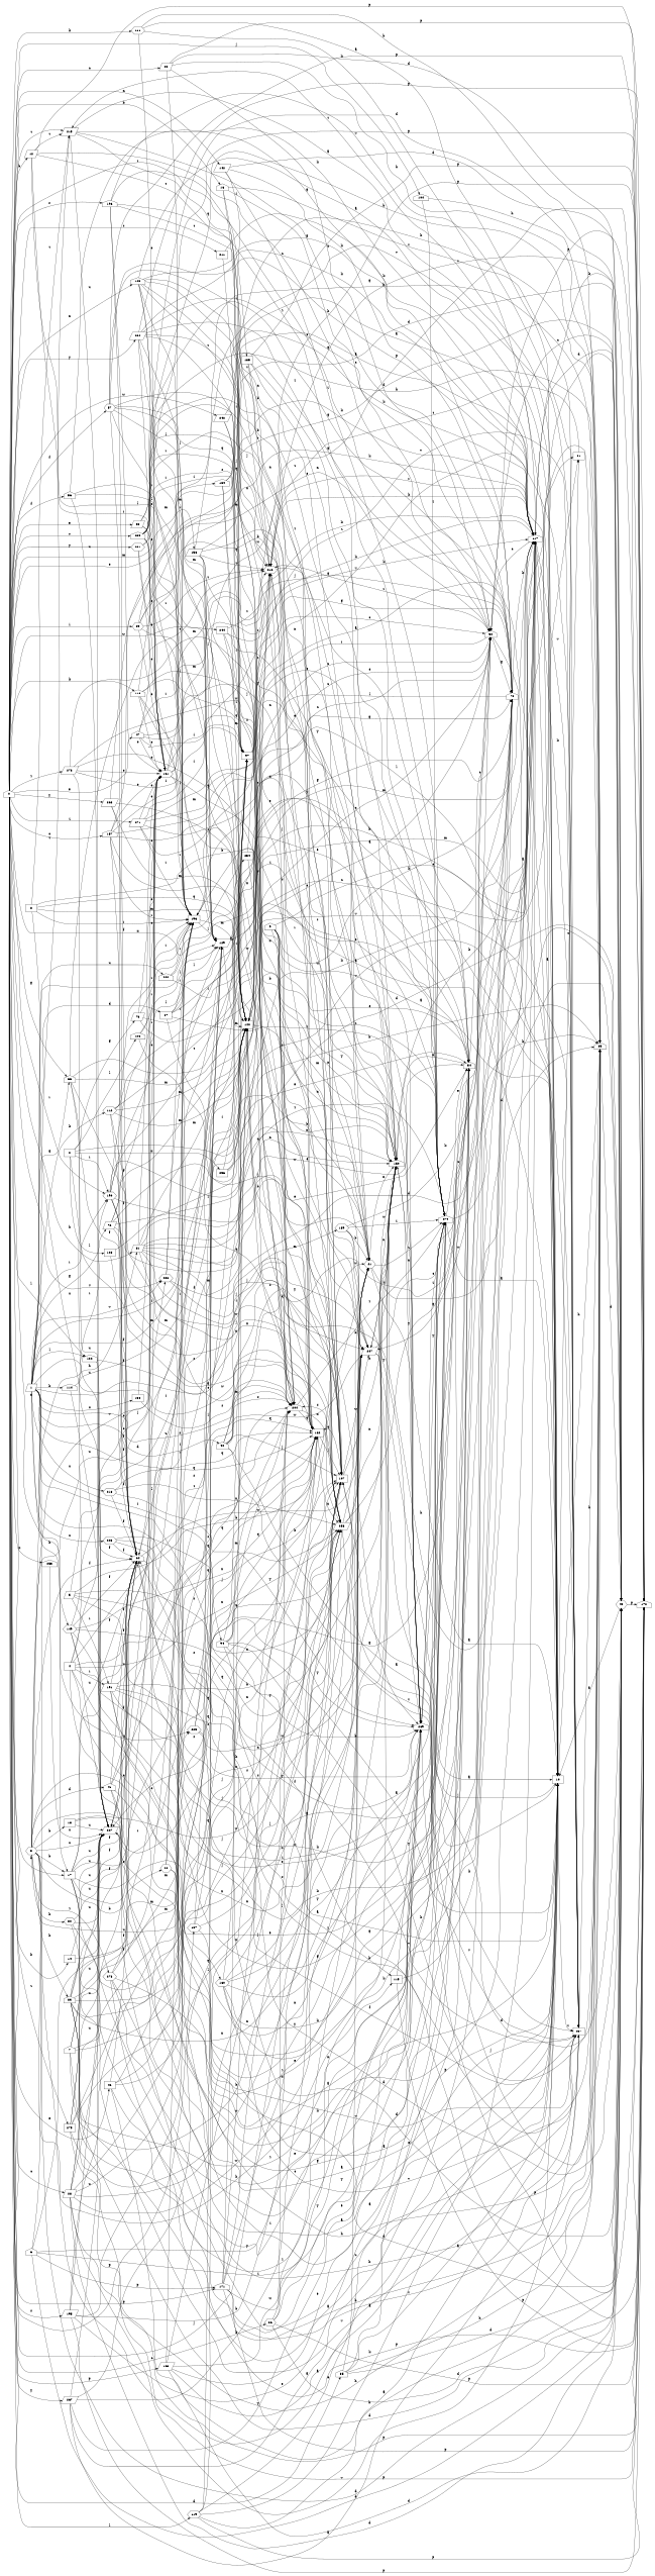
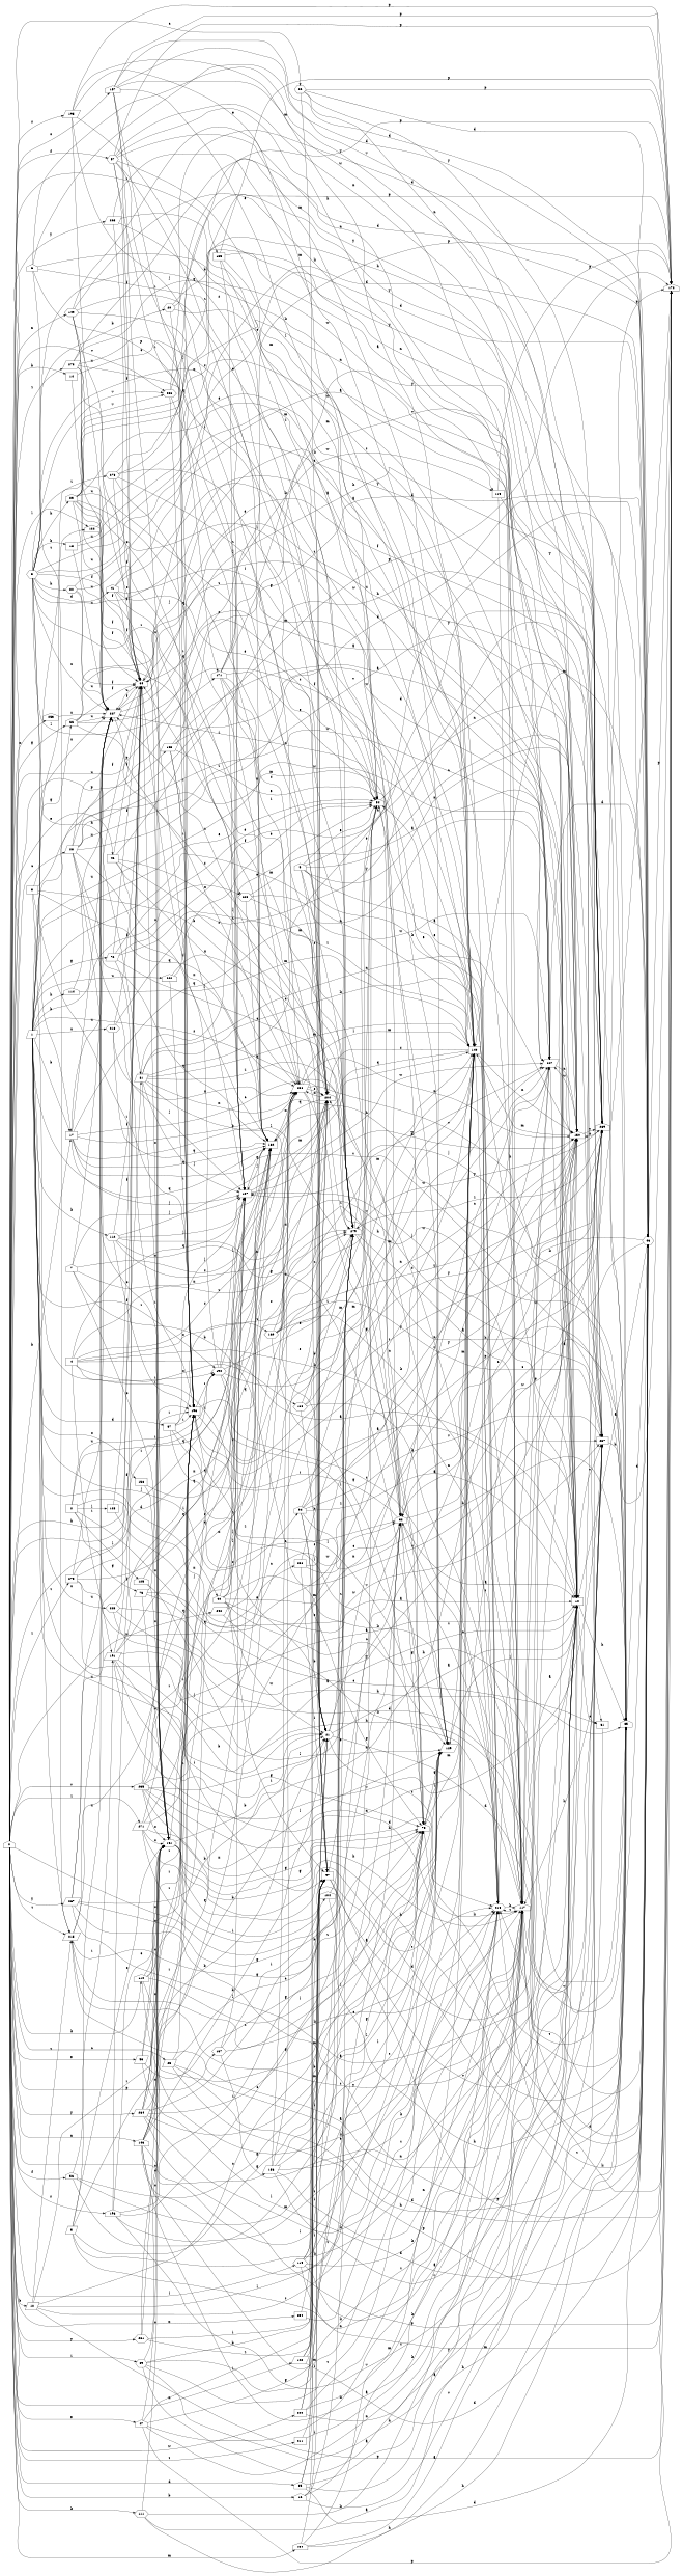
  strict digraph {
    rankdir=LR
    node [shape=house]
    12 [shape=parallelogram]
    0
    14 [shape=box]
    16
    17 [shape=box]
    25 [shape=parallelogram]
    26 [shape=hexagon]
    28 [shape=parallelogram]
    35
    46 [shape=box]
    47
    53 [shape=parallelogram]
    56
    57 [shape=hexagon]
    66
    81 [shape=parallelogram]
    89 [shape=hexagon]
    104
    107 [shape=box]
    110
    111 [shape=hexagon]
    119 [shape=hexagon]
    122
    134
    142 [shape=parallelogram]
    143
    149 [shape=hexagon]
    156 [shape=parallelogram]
    157
    163 [shape=parallelogram]
    167 [shape=hexagon]
    171
    185 [shape=box]
    190 [shape=hexagon]
    195 [shape=parallelogram]
    196
    211 [shape=box]
    215 [shape=parallelogram]
    235
    236 [shape=hexagon]
    242 [shape=parallelogram]
    244 [shape=box]
    253
    254 [shape=box]
    261 [shape=hexagon]
    264 [shape=parallelogram]
    267 [shape=parallelogram]
    268 [shape=parallelogram]
    271 [shape=parallelogram]
    273 [shape=parallelogram]
    275 [shape=box]
    129 [shape=parallelogram]
    193 [shape=box]
    32
    172
    216 [shape=hexagon]
    204
    227 [shape=parallelogram]
    97 [shape=box]
    237 [shape=box]
    182 [shape=box]
    64
    85
    150
    43 [shape=hexagon]
    269
    247 [shape=parallelogram]
    258 [shape=parallelogram]
    161 [shape=hexagon]
    10 [shape=box]
    54
    21 [shape=hexagon]
    279
    117
    75
    140 [shape=box]
    1 [shape=parallelogram]
    37 [shape=box]
    40
    72 [shape=parallelogram]
    94
    112 [shape=hexagon]
    114
    115 [shape=box]
    158 [shape=box]
    159 [shape=hexagon]
    218 [shape=hexagon]
    222
    223 [shape=hexagon]
    225 [shape=hexagon]
    31 [shape=box]
    2 [shape=box]
    73 [shape=parallelogram]
    125
    128 [shape=box]
    256 [shape=box]
    3 [shape=hexagon]
    18 [shape=box]
    20 [shape=hexagon]
    41
    82 [shape=hexagon]
    83
    278 [shape=hexagon]
    4 [shape=box]
    160 [shape=hexagon]
    191 [shape=parallelogram]
    5 [shape=parallelogram]
    6
    7
    8 [shape=box]
    9
    12 -> 215 [label=t]
    12 -> 129 [label=l]
    12 -> 193 [label=r]
    12 -> 32 [label=c]
    12 -> 172 [label=p]
    12 -> 216 [label=t]
    0 -> 12 [label=b]
    0 -> 14 [label=b]
    0 -> 16 [label=b]
    0 -> 17 [label=b]
    0 -> 25 [label=c]
    0 -> 26 [label=c]
    0 -> 28 [label=c]
    0 -> 35 [label=d]
    0 -> 46 [label=e]
    0 -> 47 [label=e]
    0 -> 53 [label=e]
    0 -> 56 [label=f]
    0 -> 57 [label=f]
    0 -> 66 [label=g]
    0 -> 81 [label=h]
    0 -> 89 [label=i]
    0 -> 104 [label=j]
    0 -> 107 [label=j]
    0 -> 110 [label=k]
    0 -> 111 [label=k]
    0 -> 119 [label=l]
    0 -> 122 [label=l]
    0 -> 134 [label=m]
    0 -> 142 [label=n]
    0 -> 143 [label=n]
    0 -> 149 [label=n]
    0 -> 156 [label=o]
    0 -> 157 [label=o]
    0 -> 163 [label=p]
    0 -> 167 [label=p]
    0 -> 171 [label=p]
    0 -> 185 [label=r]
    0 -> 190 [label=r]
    0 -> 195 [label=s]
    0 -> 196 [label=s]
    0 -> 211 [label=t]
    0 -> 215 [label=t]
    0 -> 235 [label=v]
    0 -> 236 [label=v]
    0 -> 242 [label=w]
    0 -> 244 [label=w]
    0 -> 253 [label=x]
    0 -> 254 [label=x]
    0 -> 261 [label=y]
    0 -> 264 [label=y]
    0 -> 267 [label=y]
    0 -> 268 [label=y]
    0 -> 271 [label=z]
    0 -> 273 [label=z]
    0 -> 275 [label=z]
    14 -> 204 [label=s]
    14 -> 227 [label=u]
    16 -> 32 [label=c]
    16 -> 216 [label=t]
    16 -> 97 [label=i]
    16 -> 237 [label=v]
    17 -> 107 [label=j]
    17 -> 129 [label=l]
    17 -> 32 [label=c]
    17 -> 227 [label=u]
    17 -> 237 [label=v]
    17 -> 182 [label=q]
    17 -> 64 [label=f]
    17 -> 85 [label=h]
    17 -> 150 [label=n]
    25 -> 193 [label=r]
    25 -> 32 [label=c]
    25 -> 172 [label=p]
    25 -> 85 [label=h]
    25 -> 43 [label=d]
    26 -> 172 [label=p]
    26 -> 204 [label=s]
    26 -> 150 [label=n]
    26 -> 43 [label=d]
    26 -> 269 [label=y]
    28 -> 107 [label=j]
    28 -> 172 [label=p]
    28 -> 227 [label=u]
    28 -> 237 [label=v]
    28 -> 182 [label=q]
    28 -> 64 [label=f]
    28 -> 43 [label=d]
    28 -> 247 [label=w]
    28 -> 258 [label=x]
    28 -> 161 [label=o]
    35 -> 85 [label=h]
    35 -> 43 [label=d]
    35 -> 10 [label=a]
    35 -> 54 [label=e]
    35 -> 21 [label=b]
    46 -> 204 [label=s]
    46 -> 182 [label=q]
    46 -> 64 [label=f]
    46 -> 85 [label=h]
    46 -> 258 [label=x]
    46 -> 279 [label=z]
    47 -> 172 [label=p]
    47 -> 97 [label=i]
    47 -> 150 [label=n]
    47 -> 161 [label=o]
    47 -> 117 [label=k]
    47 -> 75 [label=g]
    53 -> 193 [label=r]
    53 -> 43 [label=d]
    53 -> 161 [label=o]
    53 -> 75 [label=g]
    56 -> 129 [label=l]
    56 -> 227 [label=u]
    56 -> 75 [label=g]
    56 -> 140 [label=m]
    57 -> 107 [label=j]
    57 -> 129 [label=l]
    57 -> 193 [label=r]
    57 -> 172 [label=p]
    57 -> 182 [label=q]
    57 -> 64 [label=f]
    57 -> 150 [label=n]
    57 -> 117 [label=k]
    57 -> 140 [label=m]
    66 -> 216 [label=t]
    66 -> 204 [label=s]
    66 -> 227 [label=u]
    66 -> 64 [label=f]
    66 -> 279 [label=z]
    66 -> 140 [label=m]
    81 -> 107 [label=j]
    81 -> 150 [label=n]
    81 -> 43 [label=d]
    81 -> 258 [label=x]
    81 -> 161 [label=o]
    81 -> 54 [label=e]
    81 -> 21 [label=b]
    81 -> 279 [label=z]
    81 -> 117 [label=k]
    81 -> 140 [label=m]
    89 -> 216 [label=t]
    89 -> 85 [label=h]
    89 -> 161 [label=o]
    89 -> 10 [label=a]
    89 -> 21 [label=b]
    89 -> 140 [label=m]
    104 -> 85 [label=h]
    104 -> 279 [label=z]
    107 -> 182 [label=q]
    107 -> 150 [label=n]
    107 -> 247 [label=w]
    110 -> 107 [label=j]
    110 -> 129 [label=l]
    110 -> 182 [label=q]
    110 -> 161 [label=o]
    110 -> 117 [label=k]
    110 -> 140 [label=m]
    111 -> 85 [label=h]
    111 -> 161 [label=o]
    111 -> 10 [label=a]
    111 -> 117 [label=k]
    119 -> 129 [label=l]
-   119 -> 172 [label=p]
+   119 -> 172 [label=m]
    119 -> 204 [label=s]
    119 -> 10 [label=a]
    119 -> 54 [label=e]
    119 -> 117 [label=k]
    122 -> 64 [label=f]
    122 -> 247 [label=w]
    134 -> 97 [label=i]
    134 -> 85 [label=h]
    134 -> 10 [label=a]
    134 -> 140 [label=m]
    142 -> 97 [label=i]
    142 -> 43 [label=d]
    142 -> 279 [label=z]
    142 -> 75 [label=g]
    143 -> 107 [label=j]
    143 -> 129 [label=l]
    143 -> 193 [label=r]
    143 -> 216 [label=t]
    143 -> 258 [label=x]
    143 -> 161 [label=o]
    143 -> 10 [label=a]
    143 -> 21 [label=b]
    143 -> 117 [label=k]
    149 -> 227 [label=u]
    149 -> 64 [label=f]
    149 -> 150 [label=n]
    149 -> 258 [label=x]
    149 -> 161 [label=o]
    149 -> 54 [label=e]
    149 -> 117 [label=k]
    156 -> 129 [label=l]
    156 -> 216 [label=t]
    156 -> 204 [label=s]
    156 -> 237 [label=v]
    156 -> 150 [label=n]
    156 -> 258 [label=x]
    156 -> 117 [label=k]
    157 -> 193 [label=r]
    157 -> 172 [label=p]
    157 -> 237 [label=v]
    157 -> 64 [label=f]
    157 -> 43 [label=d]
    157 -> 247 [label=w]
    157 -> 161 [label=o]
    157 -> 54 [label=e]
    163 -> 107 [label=j]
    163 -> 193 [label=r]
    163 -> 43 [label=d]
    163 -> 247 [label=w]
    163 -> 10 [label=a]
    163 -> 54 [label=e]
    167 -> 107 [label=j]
    167 -> 129 [label=l]
    167 -> 97 [label=i]
    167 -> 150 [label=n]
    171 -> 107 [label=j]
    171 -> 172 [label=p]
    171 -> 204 [label=s]
    171 -> 97 [label=i]
    171 -> 237 [label=v]
    171 -> 269 [label=y]
    171 -> 258 [label=x]
    171 -> 54 [label=e]
    185 -> 107 [label=j]
    185 -> 172 [label=p]
    185 -> 216 [label=t]
    185 -> 150 [label=n]
    185 -> 279 [label=z]
    190 -> 107 [label=j]
    190 -> 129 [label=l]
-   190 -> 193 [label=r]
+   193 -> 190 [label=r]
    190 -> 216 [label=t]
    190 -> 64 [label=f]
    190 -> 150 [label=n]
    190 -> 258 [label=x]
    190 -> 54 [label=e]
    195 -> 107 [label=j]
    195 -> 172 [label=p]
    195 -> 227 [label=u]
    195 -> 54 [label=e]
    195 -> 21 [label=b]
    195 -> 140 [label=m]
    196 -> 32 [label=c]
    196 -> 216 [label=t]
    196 -> 237 [label=v]
    196 -> 64 [label=f]
    196 -> 161 [label=o]
    196 -> 279 [label=z]
    211 -> 97 [label=i]
    211 -> 117 [label=k]
    215 -> 227 [label=u]
    215 -> 182 [label=q]
    215 -> 10 [label=a]
    215 -> 117 [label=k]
    215 -> 75 [label=g]
    235 -> 129 [label=l]
    235 -> 204 [label=s]
    235 -> 182 [label=q]
    235 -> 85 [label=h]
    235 -> 150 [label=n]
    235 -> 247 [label=w]
    235 -> 161 [label=o]
    235 -> 279 [label=z]
    235 -> 75 [label=g]
    235 -> 140 [label=m]
    236 -> 193 [label=r]
    236 -> 97 [label=i]
    236 -> 43 [label=d]
    236 -> 269 [label=y]
    242 -> 107 [label=j]
    242 -> 117 [label=k]
    242 -> 140 [label=m]
    244 -> 216 [label=t]
    244 -> 204 [label=s]
    244 -> 97 [label=i]
    244 -> 269 [label=y]
    244 -> 117 [label=k]
    253 -> 227 [label=u]
    254 -> 216 [label=t]
    254 -> 21 [label=b]
    261 -> 193 [label=r]
    261 -> 97 [label=i]
    261 -> 161 [label=o]
    261 -> 279 [label=z]
    264 -> 193 [label=r]
    264 -> 172 [label=p]
    264 -> 182 [label=q]
    264 -> 161 [label=o]
    264 -> 21 [label=b]
    264 -> 279 [label=z]
    264 -> 117 [label=k]
    264 -> 75 [label=g]
    264 -> 140 [label=m]
    267 -> 227 [label=u]
    267 -> 182 [label=q]
    267 -> 269 [label=y]
    267 -> 10 [label=a]
    267 -> 21 [label=b]
    267 -> 75 [label=g]
    268 -> 32 [label=c]
    268 -> 204 [label=s]
    268 -> 64 [label=f]
    268 -> 140 [label=m]
    271 -> 193 [label=r]
    271 -> 97 [label=i]
    271 -> 150 [label=n]
    271 -> 258 [label=x]
    271 -> 161 [label=o]
    271 -> 10 [label=a]
    271 -> 54 [label=e]
    273 -> 227 [label=u]
    273 -> 97 [label=i]
    273 -> 182 [label=q]
    273 -> 269 [label=y]
    273 -> 247 [label=w]
    273 -> 161 [label=o]
    275 -> 193 [label=r]
    275 -> 204 [label=s]
    275 -> 227 [label=u]
    275 -> 85 [label=h]
    275 -> 247 [label=w]
    275 -> 258 [label=x]
    129 -> 227 [label=u]
    129 -> 75 [label=g]
    129 -> 140 [label=m]
    193 -> 129 [label=l]
    193 -> 269 [label=y]
    193 -> 140 [label=m]
    32 -> 193 [label=r]
    32 -> 172 [label=p]
    32 -> 216 [label=t]
    32 -> 10 [label=a]
    32 -> 75 [label=g]
    172 -> 117 [label=k]
    216 -> 204 [label=s]
    216 -> 247 [label=w]
    216 -> 54 [label=e]
    216 -> 117 [label=k]
    204 -> 182 [label=q]
    204 -> 258 [label=x]
    204 -> 279 [label=z]
    227 -> 64 [label=f]
    227 -> 258 [label=x]
    227 -> 10 [label=a]
    97 -> 32 [label=c]
    97 -> 172 [label=p]
    97 -> 216 [label=t]
    97 -> 237 [label=v]
    237 -> 227 [label=u]
    237 -> 64 [label=f]
    237 -> 85 [label=h]
    237 -> 117 [label=k]
    182 -> 107 [label=j]
    182 -> 258 [label=x]
    64 -> 227 [label=u]
    64 -> 43 [label=d]
    64 -> 269 [label=y]
    64 -> 247 [label=w]
    64 -> 161 [label=o]
    85 -> 43 [label=d]
    150 -> 193 [label=r]
    150 -> 269 [label=y]
    150 -> 247 [label=w]
    150 -> 117 [label=k]
    150 -> 140 [label=m]
    43 -> 107 [label=j]
    43 -> 32 [label=c]
    43 -> 172 [label=p]
    43 -> 216 [label=t]
    43 -> 10 [label=a]
    43 -> 140 [label=m]
    269 -> 32 [label=c]
    269 -> 172 [label=p]
    269 -> 150 [label=n]
    269 -> 279 [label=z]
    247 -> 32 [label=c]
    247 -> 150 [label=n]
    247 -> 43 [label=d]
    247 -> 10 [label=a]
    258 -> 204 [label=s]
    258 -> 227 [label=u]
    258 -> 237 [label=v]
    258 -> 150 [label=n]
    258 -> 21 [label=b]
    258 -> 75 [label=g]
    258 -> 140 [label=m]
    161 -> 193 [label=r]
    161 -> 85 [label=h]
    161 -> 43 [label=d]
    161 -> 21 [label=b]
    161 -> 117 [label=k]
    161 -> 75 [label=g]
    10 -> 107 [label=j]
    10 -> 215 [label=t]
    10 -> 129 [label=l]
    10 -> 237 [label=v]
    10 -> 85 [label=h]
    10 -> 31 [label=c]
    54 -> 32 [label=c]
    54 -> 150 [label=n]
    21 -> 216 [label=t]
    21 -> 150 [label=n]
    21 -> 43 [label=d]
    21 -> 10 [label=a]
    21 -> 279 [label=z]
    279 -> 64 [label=f]
    279 -> 85 [label=h]
    279 -> 269 [label=y]
    279 -> 10 [label=a]
    279 -> 54 [label=e]
    117 -> 32 [label=c]
    117 -> 216 [label=t]
    117 -> 237 [label=v]
    117 -> 43 [label=d]
    117 -> 247 [label=w]
    117 -> 10 [label=a]
    75 -> 129 [label=l]
    75 -> 117 [label=k]
    75 -> 140 [label=m]
    140 -> 216 [label=t]
    140 -> 204 [label=s]
    140 -> 182 [label=q]
    140 -> 64 [label=f]
    140 -> 150 [label=n]
    140 -> 54 [label=e]
    1 -> 17 [label=b]
    1 -> 66 [label=g]
    1 -> 122 [label=l]
    1 -> 190 [label=r]
    1 -> 236 [label=v]
    1 -> 204 [label=s]
    1 -> 97 [label=i]
    1 -> 182 [label=q]
    1 -> 247 [label=w]
    1 -> 10 [label=a]
    1 -> 54 [label=e]
    1 -> 140 [label=m]
    1 -> 37 [label=d]
    1 -> 40 [label=d]
    1 -> 72 [label=g]
    1 -> 94 [label=i]
    1 -> 112 [label=k]
    1 -> 114 [label=k]
    1 -> 115 [label=k]
    1 -> 158 [label=o]
    1 -> 159 [label=o]
    1 -> 218 [label=u]
    1 -> 222 [label=u]
    1 -> 223 [label=u]
    1 -> 225 [label=u]
    37 -> 107 [label=j]
    37 -> 129 [label=l]
    37 -> 193 [label=r]
    37 -> 32 [label=c]
    37 -> 10 [label=a]
    37 -> 279 [label=z]
    40 -> 107 [label=j]
    40 -> 204 [label=s]
    40 -> 97 [label=i]
    40 -> 237 [label=v]
    40 -> 182 [label=q]
    40 -> 85 [label=h]
-   40 -> 247 [label=w]
+   40 -> 21 [label=w]
    40 -> 10 [label=a]
    40 -> 117 [label=k]
    72 -> 193 [label=r]
    72 -> 32 [label=c]
    72 -> 64 [label=f]
    72 -> 85 [label=h]
    72 -> 54 [label=e]
    72 -> 140 [label=m]
    94 -> 172 [label=p]
    94 -> 237 [label=v]
    94 -> 85 [label=h]
    94 -> 269 [label=y]
    94 -> 10 [label=a]
    94 -> 21 [label=b]
    94 -> 75 [label=g]
    94 -> 140 [label=m]
    112 -> 107 [label=j]
    112 -> 193 [label=r]
    112 -> 237 [label=v]
    112 -> 64 [label=f]
    112 -> 85 [label=h]
    112 -> 75 [label=g]
    112 -> 140 [label=m]
    114 -> 227 [label=u]
    114 -> 140 [label=m]
    115 -> 172 [label=p]
    115 -> 269 [label=y]
    115 -> 117 [label=k]
    158 -> 204 [label=s]
    158 -> 161 [label=o]
    159 -> 269 [label=y]
    159 -> 247 [label=w]
    159 -> 21 [label=b]
    159 -> 279 [label=z]
    159 -> 117 [label=k]
    218 -> 182 [label=q]
    218 -> 64 [label=f]
    218 -> 269 [label=y]
    218 -> 258 [label=x]
    222 -> 193 [label=r]
    222 -> 32 [label=c]
    222 -> 54 [label=e]
    223 -> 64 [label=f]
    223 -> 85 [label=h]
    223 -> 43 [label=d]
    223 -> 269 [label=y]
    225 -> 129 [label=l]
    225 -> 182 [label=q]
    225 -> 247 [label=w]
    225 -> 10 [label=a]
    31 -> 216 [label=t]
    2 -> 190 [label=r]
    2 -> 182 [label=q]
    2 -> 31 [label=c]
    2 -> 73 [label=g]
    2 -> 125 [label=l]
    2 -> 128 [label=l]
    2 -> 256 [label=x]
    73 -> 193 [label=r]
    73 -> 32 [label=c]
    73 -> 161 [label=o]
    73 -> 10 [label=a]
    125 -> 129 [label=l]
    125 -> 182 [label=q]
    125 -> 161 [label=o]
    128 -> 237 [label=v]
    128 -> 64 [label=f]
    256 -> 32 [label=c]
    256 -> 97 [label=i]
    256 -> 150 [label=n]
    256 -> 247 [label=w]
    3 -> 17 [label=b]
    3 -> 81 [label=h]
    3 -> 236 [label=v]
    3 -> 129 [label=l]
    3 -> 227 [label=u]
    3 -> 64 [label=f]
    3 -> 85 [label=h]
    3 -> 43 [label=d]
    3 -> 10 [label=a]
    3 -> 54 [label=e]
    3 -> 115 [label=k]
    3 -> 225 [label=u]
    3 -> 18 [label=b]
    3 -> 20 [label=b]
    3 -> 41 [label=d]
    3 -> 82 [label=h]
    3 -> 83 [label=h]
    3 -> 278 [label=z]
    18 -> 227 [label=u]
    18 -> 247 [label=w]
    18 -> 117 [label=k]
    20 -> 193 [label=r]
    20 -> 269 [label=y]
    20 -> 10 [label=a]
    20 -> 140 [label=m]
    41 -> 216 [label=t]
    41 -> 97 [label=i]
    41 -> 64 [label=f]
    41 -> 10 [label=a]
    41 -> 54 [label=e]
    41 -> 75 [label=g]
    82 -> 227 [label=u]
    82 -> 182 [label=q]
    82 -> 64 [label=f]
    82 -> 10 [label=a]
    83 -> 107 [label=j]
    83 -> 193 [label=r]
    83 -> 172 [label=p]
    83 -> 227 [label=u]
    83 -> 182 [label=q]
    83 -> 64 [label=f]
    83 -> 150 [label=n]
    83 -> 43 [label=d]
    83 -> 279 [label=z]
    83 -> 140 [label=m]
    278 -> 172 [label=p]
    278 -> 204 [label=s]
    278 -> 64 [label=f]
    278 -> 85 [label=h]
    278 -> 54 [label=e]
    278 -> 279 [label=z]
    4 -> 190 [label=r]
    4 -> 204 [label=s]
    4 -> 97 [label=i]
    4 -> 182 [label=q]
    4 -> 258 [label=x]
    4 -> 10 [label=a]
    4 -> 117 [label=k]
    4 -> 160 [label=o]
    4 -> 191 [label=r]
    160 -> 237 [label=v]
    160 -> 269 [label=y]
    160 -> 247 [label=w]
    160 -> 258 [label=x]
    160 -> 279 [label=z]
    160 -> 117 [label=k]
    160 -> 75 [label=g]
    160 -> 140 [label=m]
    191 -> 237 [label=v]
    191 -> 182 [label=q]
    191 -> 64 [label=f]
    191 -> 150 [label=n]
    191 -> 43 [label=d]
    191 -> 21 [label=b]
    191 -> 279 [label=z]
    191 -> 75 [label=g]
    5 -> 150 [label=n]
    5 -> 161 [label=o]
    5 -> 21 [label=b]
    5 -> 117 [label=k]
    5 -> 75 [label=g]
    5 -> 191 [label=r]
    6 -> 171 [label=p]
    6 -> 215 [label=t]
    6 -> 43 [label=d]
    6 -> 269 [label=y]
    6 -> 279 [label=z]
    6 -> 140 [label=m]
    7 -> 107 [label=j]
    7 -> 204 [label=s]
    7 -> 227 [label=u]
    7 -> 161 [label=o]
    7 -> 21 [label=b]
    7 -> 279 [label=z]
    8 -> 215 [label=t]
    8 -> 193 [label=r]
    8 -> 227 [label=u]
    8 -> 182 [label=q]
    8 -> 21 [label=b]
    8 -> 140 [label=m]
    9 -> 204 [label=s]
    9 -> 150 [label=n]
    9 -> 269 [label=y]
    9 -> 10 [label=a]
    9 -> 54 [label=e]
    9 -> 279 [label=z]
    9 -> 117 [label=k]
    9 -> 31 [label=c]
  }
